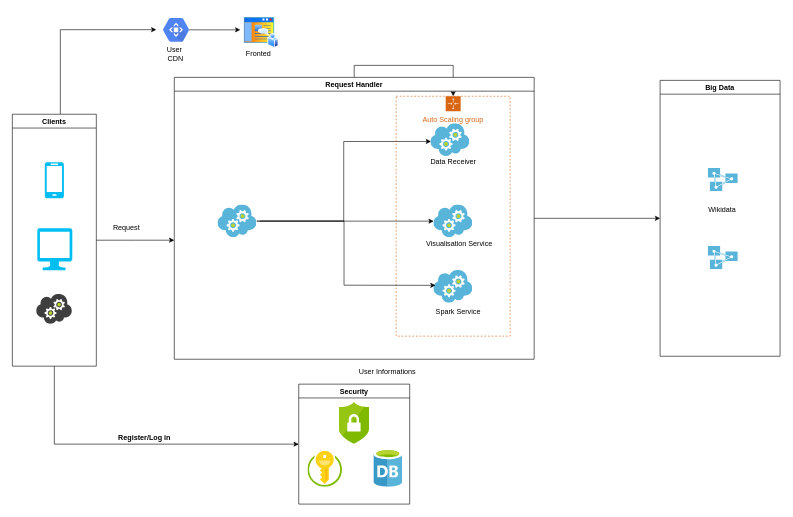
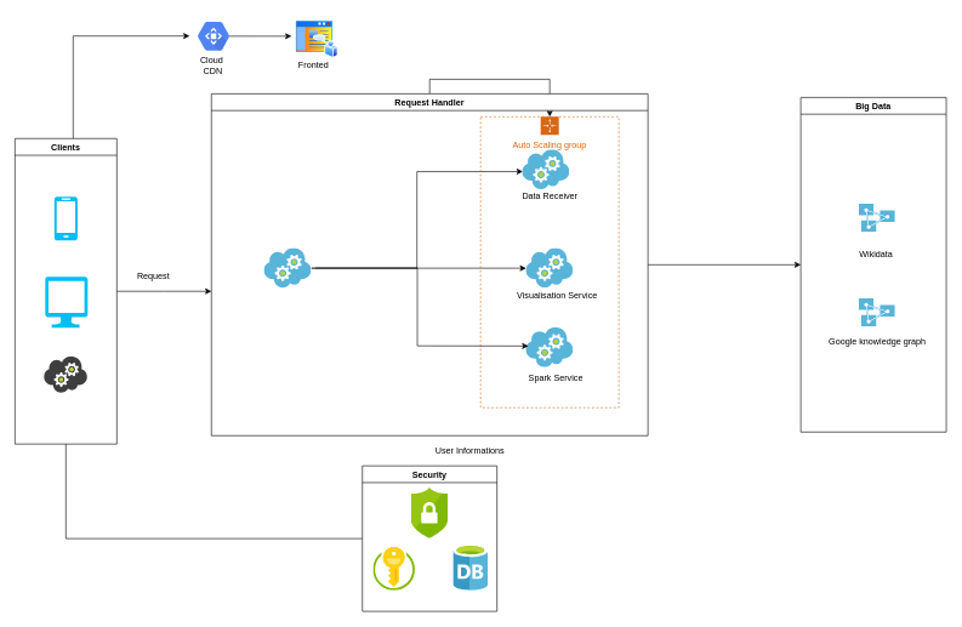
  <mxCell id="0" />
  <mxCell id="1" parent="0" />
  <mxCell id="2" value="Security" style="swimlane;" parent="1" vertex="1"><mxGeometry x="497.5" y="640" width="185" height="200" as="geometry" /></mxCell>
  <mxCell id="3" value="" style="aspect=fixed;html=1;points=[];align=center;image;fontSize=12;image=img/lib/mscae/Security_Center.svg;" parent="2" vertex="1"><mxGeometry x="67.3" y="30" width="50.4" height="70" as="geometry" /></mxCell>
  <mxCell id="4" value="" style="aspect=fixed;html=1;points=[];align=center;image;fontSize=12;image=img/lib/mscae/Key_Vaults.svg;" parent="2" vertex="1"><mxGeometry x="15" y="111.58" width="57.6" height="60" as="geometry" /></mxCell>
  <mxCell id="5" value="" style="aspect=fixed;html=1;points=[];align=center;image;fontSize=12;image=img/lib/mscae/Database_General.svg;" parent="2" vertex="1"><mxGeometry x="125" y="108.42" width="48" height="63.16" as="geometry" /></mxCell>
  <mxCell id="6" style="edgeStyle=orthogonalEdgeStyle;rounded=0;orthogonalLoop=1;jettySize=auto;html=1;" parent="1" source="9" target="27" edge="1"><mxGeometry relative="1" as="geometry"><Array as="points"><mxPoint x="100" y="49" /></Array></mxGeometry></mxCell>
- <mxCell id="7" style="edgeStyle=orthogonalEdgeStyle;rounded=0;orthogonalLoop=1;jettySize=auto;html=1;entryX=0;entryY=0.5;entryDx=0;entryDy=0;" parent="1" source="9" target="2" edge="1"><mxGeometry relative="1" as="geometry"><Array as="points"><mxPoint x="90" y="740" /></Array></mxGeometry></mxCell>
+ <mxCell id="7" style="edgeStyle=orthogonalEdgeStyle;rounded=0;orthogonalLoop=1;jettySize=auto;html=1;entryX=0;entryY=0.5;entryDx=0;entryDy=0;endArrow=none;" parent="1" source="9" target="2" edge="1"><mxGeometry relative="1" as="geometry"><Array as="points"><mxPoint x="90" y="740" /></Array></mxGeometry></mxCell>
  <mxCell id="8" style="edgeStyle=orthogonalEdgeStyle;rounded=0;orthogonalLoop=1;jettySize=auto;html=1;exitX=1;exitY=0.5;exitDx=0;exitDy=0;" parent="1" source="9" edge="1"><mxGeometry relative="1" as="geometry"><mxPoint x="290" y="400" as="targetPoint" /></mxGeometry></mxCell>
  <mxCell id="9" value="Clients" style="swimlane;" parent="1" vertex="1"><mxGeometry x="20" y="190" width="140" height="420" as="geometry" /></mxCell>
  <mxCell id="10" value="" style="aspect=fixed;html=1;points=[];align=center;image;fontSize=12;image=img/lib/mscae/Cloud_Service.svg;" parent="9" vertex="1"><mxGeometry x="40.24" y="300" width="59.52" height="50" as="geometry" /></mxCell>
  <mxCell id="11" value="" style="verticalLabelPosition=bottom;html=1;verticalAlign=top;align=center;strokeColor=none;fillColor=#00BEF2;shape=mxgraph.azure.mobile;pointerEvents=1;" parent="9" vertex="1"><mxGeometry x="54.05" y="80" width="31.9" height="60" as="geometry" /></mxCell>
  <mxCell id="12" value="" style="verticalLabelPosition=bottom;html=1;verticalAlign=top;align=center;strokeColor=none;fillColor=#00BEF2;shape=mxgraph.azure.computer;pointerEvents=1;" parent="9" vertex="1"><mxGeometry x="41.55" y="190" width="58.45" height="70" as="geometry" /></mxCell>
  <mxCell id="13" style="edgeStyle=orthogonalEdgeStyle;rounded=0;orthogonalLoop=1;jettySize=auto;html=1;entryX=0;entryY=0.5;entryDx=0;entryDy=0;" parent="1" source="15" target="32" edge="1"><mxGeometry relative="1" as="geometry" /></mxCell>
  <mxCell id="14" style="edgeStyle=orthogonalEdgeStyle;rounded=0;orthogonalLoop=1;jettySize=auto;html=1;" parent="1" source="15" target="23" edge="1"><mxGeometry relative="1" as="geometry" /></mxCell>
  <mxCell id="15" value="Request Handler" style="swimlane;" parent="1" vertex="1"><mxGeometry x="290" y="128.5" width="600" height="470" as="geometry" /></mxCell>
  <mxCell id="16" style="edgeStyle=orthogonalEdgeStyle;rounded=0;orthogonalLoop=1;jettySize=auto;html=1;" parent="15" source="18" target="21" edge="1"><mxGeometry relative="1" as="geometry" /></mxCell>
  <mxCell id="17" style="edgeStyle=orthogonalEdgeStyle;rounded=0;orthogonalLoop=1;jettySize=auto;html=1;entryX=0.008;entryY=0.549;entryDx=0;entryDy=0;entryPerimeter=0;" parent="15" source="18" target="19" edge="1"><mxGeometry relative="1" as="geometry" /></mxCell>
  <mxCell id="18" value="" style="aspect=fixed;html=1;points=[];align=center;image;fontSize=12;image=img/lib/mscae/Cloud_Services_Classic.svg;" parent="15" vertex="1"><mxGeometry x="72.5" y="212.4" width="65" height="54.6" as="geometry" /></mxCell>
  <mxCell id="19" value="" style="aspect=fixed;html=1;points=[];align=center;image;fontSize=12;image=img/lib/mscae/Cloud_Services_Classic.svg;" parent="15" vertex="1"><mxGeometry x="427.5" y="76.9" width="65" height="54.6" as="geometry" /></mxCell>
  <mxCell id="20" value="Data Receiver" style="text;html=1;align=center;verticalAlign=middle;resizable=0;points=[];autosize=1;" parent="15" vertex="1"><mxGeometry x="420" y="131.5" width="90" height="20" as="geometry" /></mxCell>
  <mxCell id="21" value="" style="aspect=fixed;html=1;points=[];align=center;image;fontSize=12;image=img/lib/mscae/Cloud_Services_Classic.svg;" parent="15" vertex="1"><mxGeometry x="432.5" y="212.4" width="65" height="54.6" as="geometry" /></mxCell>
  <mxCell id="22" value="Spark Service" style="text;html=1;align=center;verticalAlign=middle;resizable=0;points=[];autosize=1;" parent="15" vertex="1"><mxGeometry x="427.5" y="381.5" width="90" height="20" as="geometry" /></mxCell>
  <mxCell id="23" value="Auto Scaling group" style="points=[[0,0],[0.25,0],[0.5,0],[0.75,0],[1,0],[1,0.25],[1,0.5],[1,0.75],[1,1],[0.75,1],[0.5,1],[0.25,1],[0,1],[0,0.75],[0,0.5],[0,0.25]];outlineConnect=0;gradientColor=none;html=1;whiteSpace=wrap;fontSize=12;fontStyle=0;shape=mxgraph.aws4.groupCenter;grIcon=mxgraph.aws4.group_auto_scaling_group;grStroke=1;strokeColor=#D86613;fillColor=none;verticalAlign=top;align=center;fontColor=#D86613;dashed=1;spacingTop=25;" parent="15" vertex="1"><mxGeometry x="370" y="31.5" width="190" height="400" as="geometry" /></mxCell>
  <mxCell id="24" value="" style="aspect=fixed;html=1;points=[];align=center;image;fontSize=12;image=img/lib/mscae/Cloud_Services_Classic.svg;" parent="15" vertex="1"><mxGeometry x="432.5" y="321.5" width="65" height="54.6" as="geometry" /></mxCell>
  <mxCell id="25" value="Visualisation Service" style="text;html=1;align=center;verticalAlign=middle;resizable=0;points=[];autosize=1;" parent="15" vertex="1"><mxGeometry x="410" y="267" width="130" height="20" as="geometry" /></mxCell>
  <mxCell id="26" style="edgeStyle=orthogonalEdgeStyle;rounded=0;orthogonalLoop=1;jettySize=auto;html=1;exitX=0.825;exitY=0.5;exitDx=0;exitDy=0;exitPerimeter=0;" parent="1" source="27" edge="1"><mxGeometry relative="1" as="geometry"><mxPoint x="400" y="49.25" as="targetPoint" /></mxGeometry></mxCell>
  <mxCell id="27" value="" style="html=1;fillColor=#5184F3;strokeColor=none;verticalAlign=top;labelPosition=center;verticalLabelPosition=bottom;align=center;spacingTop=-6;fontSize=11;fontStyle=1;fontColor=#999999;shape=mxgraph.gcp2.hexIcon;prIcon=cloud_cdn" parent="1" vertex="1"><mxGeometry x="260" width="66" height="58.5" as="geometry" y="20" /></mxCell>
  <mxCell id="28" value="Fronted" style="text;html=1;align=center;verticalAlign=middle;resizable=0;points=[];autosize=1;" parent="1" vertex="1"><mxGeometry x="400" y="80" width="60" height="20" as="geometry" /></mxCell>
  <mxCell id="29" value="" style="aspect=fixed;perimeter=ellipsePerimeter;html=1;align=center;shadow=0;dashed=0;spacingTop=3;image;image=img/lib/active_directory/home_page.svg;" parent="1" vertex="1"><mxGeometry x="405" y="26.75" width="59.17" height="53.25" as="geometry" /></mxCell>
- <mxCell id="30" value="&lt;b&gt;Register/Log in&lt;/b&gt;" style="text;html=1;align=center;verticalAlign=middle;resizable=0;points=[];autosize=1;" parent="1" vertex="1"><mxGeometry x="190" y="720" width="100" height="20" as="geometry" /></mxCell>
  <mxCell id="31" value="Request" style="text;html=1;align=center;verticalAlign=middle;resizable=0;points=[];autosize=1;" parent="1" vertex="1"><mxGeometry x="180" y="370" width="60" height="20" as="geometry" /></mxCell>
  <mxCell id="32" value="Big Data" style="swimlane;" parent="1" vertex="1"><mxGeometry x="1100" y="133.5" width="200" height="460" as="geometry" /></mxCell>
  <mxCell id="33" value="" style="aspect=fixed;html=1;points=[];align=center;image;fontSize=12;image=img/lib/mscae/Analysis_Services.svg;" parent="32" vertex="1"><mxGeometry x="80" y="276.5" width="50" height="39" as="geometry" /></mxCell>
  <mxCell id="34" value="" style="aspect=fixed;html=1;points=[];align=center;image;fontSize=12;image=img/lib/mscae/Analysis_Services.svg;" parent="32" vertex="1"><mxGeometry x="80" y="146.5" width="50" height="39" as="geometry" /></mxCell>
+ <mxCell id="35" value="Google knowledge graph" style="text;html=1;align=center;verticalAlign=middle;resizable=0;points=[];autosize=1;" parent="32" vertex="1"><mxGeometry x="30" y="326.5" width="150" height="20" as="geometry" /></mxCell>
  <mxCell id="36" value="Wikidata&amp;nbsp;" style="text;html=1;align=center;verticalAlign=middle;resizable=0;points=[];autosize=1;" parent="32" vertex="1"><mxGeometry x="75" y="206.5" width="60" height="20" as="geometry" /></mxCell>
  <mxCell id="37" value="User Informations" style="text;html=1;align=center;verticalAlign=middle;resizable=0;points=[];autosize=1;" parent="1" vertex="1"><mxGeometry x="590" y="610" width="110" height="20" as="geometry" /></mxCell>
- <mxCell id="38" value="User&lt;br&gt;&amp;nbsp;CDN" style="text;html=1;align=center;verticalAlign=middle;resizable=0;points=[];autosize=1;" parent="1" vertex="1"><mxGeometry x="265" y="75" width="50" height="30" as="geometry" /></mxCell>
+ <mxCell id="38" value="Cloud&lt;br&gt;&amp;nbsp;CDN" style="text;html=1;align=center;verticalAlign=middle;resizable=0;points=[];autosize=1;" parent="1" vertex="1"><mxGeometry x="265" y="75" width="50" height="30" as="geometry" /></mxCell>
  <mxCell id="39" value="" style="endArrow=classic;html=1;rounded=0;" parent="1" edge="1"><mxGeometry width="50" height="50" relative="1" as="geometry"><mxPoint x="433" y="368" as="sourcePoint" /><mxPoint x="725.5" y="475.247" as="targetPoint" /><Array as="points"><mxPoint x="573" y="368" /><mxPoint x="573" y="475" /></Array></mxGeometry></mxCell>
